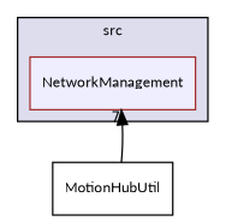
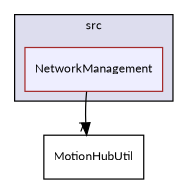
  digraph {
    compound=true
    fontname=Lato
    node [fontname=Lato fontsize=10 shape=box]
    n1 [fillcolor="#eeeeff" label=NetworkManagement pencolor=black style=filled color=brown]
    n2 [label=MotionHubUtil color=black]
    subgraph cluster_1 {
      bgcolor="#ddddee"
      fontsize=10
      label=src
      pencolor=black
      n1
    }
-   n2 -> n1 [headlabel=7 labeldistance=1.5 labelfontname=Helvetica labelfontsize=10 fontname=Lato]
+   n1 -> n2 [headlabel=7 labeldistance=1.5 labelfontname=Helvetica labelfontsize=10 fontname=Lato]
  }
